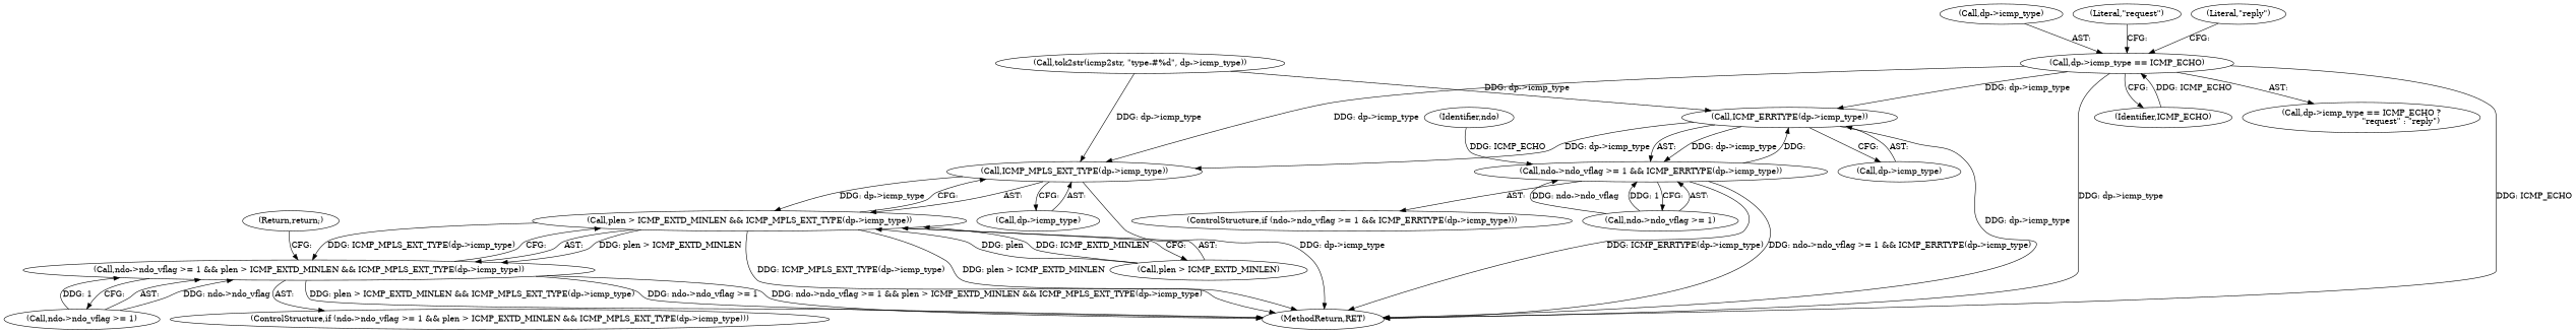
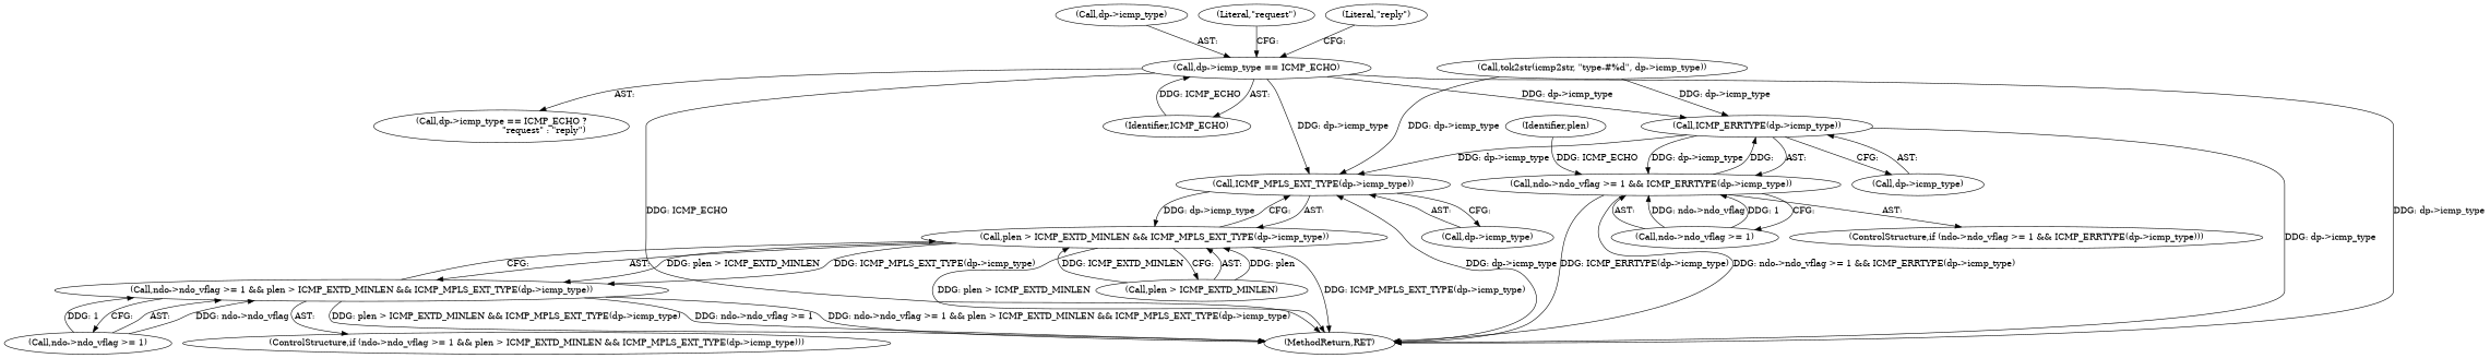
  digraph {
    n1 [label="(Call,dp->icmp_type == ICMP_ECHO)"]
    n2 [label="(Call,ICMP_ERRTYPE(dp->icmp_type))"]
    n3 [label="(Call,ICMP_MPLS_EXT_TYPE(dp->icmp_type))"]
    n4 [label="(MethodReturn,RET)"]
    n5 [label="(Identifier,ICMP_ECHO)"]
    n6 [label="(Call,dp->icmp_type == ICMP_ECHO ?\n                               \"request\" : \"reply\")"]
    n7 [label="(Call,ndo->ndo_vflag >= 1 && ICMP_ERRTYPE(dp->icmp_type))"]
    n8 [label="(Call,dp->icmp_type)"]
    n9 [label="(Call,plen > ICMP_EXTD_MINLEN && ICMP_MPLS_EXT_TYPE(dp->icmp_type))"]
    n10 [label="(Call,dp->icmp_type)"]
    n11 [label="(ControlStructure,if (ndo->ndo_vflag >= 1 && ICMP_ERRTYPE(dp->icmp_type)))"]
    n12 [label="(Call,ndo->ndo_vflag >= 1)"]
    n13 [label="(Call,ndo->ndo_vflag >= 1 && plen > ICMP_EXTD_MINLEN && ICMP_MPLS_EXT_TYPE(dp->icmp_type))"]
    n14 [label="(Call,plen > ICMP_EXTD_MINLEN)"]
    n15 [label="(Call,ndo->ndo_vflag >= 1)"]
    n16 [label="(ControlStructure,if (ndo->ndo_vflag >= 1 && plen > ICMP_EXTD_MINLEN && ICMP_MPLS_EXT_TYPE(dp->icmp_type)))"]
    n17 [label="(Call,dp->icmp_type)"]
-   n18 [label="(Identifier,ndo)"]
+   n18 [label="(Identifier,plen)"]
    n19 [label="(Literal,\"request\")"]
-   n20 [label="(Return,return;)"]
    n21 [label="(Call,tok2str(icmp2str, \"type-#%d\", dp->icmp_type))"]
    n22 [label="(Literal,\"reply\")"]
    n1 -> n2 [label="DDG: dp->icmp_type"]
    n1 -> n3 [label="DDG: dp->icmp_type"]
    n1 -> n4 [label="DDG: dp->icmp_type"]
    n1 -> n4 [label="DDG: ICMP_ECHO"]
-   n1 -> n5 [label="CFG: "]
+   n1 -> n5 [label="AST: "]
    n1 -> n6 [label="AST: "]
    n2 -> n3 [label="DDG: dp->icmp_type"]
    n2 -> n4 [label="DDG: dp->icmp_type"]
    n2 -> n7 [label="AST: "]
    n2 -> n7 [label="DDG: dp->icmp_type"]
    n2 -> n8 [label="CFG: "]
-   n3 -> n4 [label="DDG: dp->icmp_type"]
+   n4 -> n3 [label="DDG: dp->icmp_type"]
    n3 -> n9 [label="AST: "]
    n3 -> n9 [label="DDG: dp->icmp_type"]
    n3 -> n10 [label="CFG: "]
    n5 -> n1 [label="DDG: ICMP_ECHO"]
    n7 -> n2 [label="DDG: "]
    n7 -> n4 [label="DDG: ICMP_ERRTYPE(dp->icmp_type)"]
    n7 -> n4 [label="DDG: ndo->ndo_vflag >= 1 && ICMP_ERRTYPE(dp->icmp_type)"]
    n7 -> n11 [label="AST: "]
    n7 -> n12 [label="CFG: "]
    n8 -> n2 [label="AST: "]
    n9 -> n3 [label="CFG: "]
    n9 -> n4 [label="DDG: ICMP_MPLS_EXT_TYPE(dp->icmp_type)"]
    n9 -> n4 [label="DDG: plen > ICMP_EXTD_MINLEN"]
    n9 -> n13 [label="AST: "]
    n9 -> n13 [label="DDG: plen > ICMP_EXTD_MINLEN"]
    n9 -> n13 [label="DDG: ICMP_MPLS_EXT_TYPE(dp->icmp_type)"]
    n9 -> n14 [label="CFG: "]
    n10 -> n3 [label="AST: "]
    n12 -> n7 [label="AST: "]
    n12 -> n7 [label="DDG: ndo->ndo_vflag"]
    n12 -> n7 [label="DDG: 1"]
    n13 -> n4 [label="DDG: plen > ICMP_EXTD_MINLEN && ICMP_MPLS_EXT_TYPE(dp->icmp_type)"]
    n13 -> n4 [label="DDG: ndo->ndo_vflag >= 1"]
    n13 -> n4 [label="DDG: ndo->ndo_vflag >= 1 && plen > ICMP_EXTD_MINLEN && ICMP_MPLS_EXT_TYPE(dp->icmp_type)"]
    n13 -> n9 [label="CFG: "]
    n13 -> n15 [label="CFG: "]
    n13 -> n16 [label="AST: "]
    n14 -> n9 [label="AST: "]
    n14 -> n9 [label="DDG: plen"]
    n14 -> n9 [label="DDG: ICMP_EXTD_MINLEN"]
    n15 -> n13 [label="AST: "]
    n15 -> n13 [label="DDG: ndo->ndo_vflag"]
    n15 -> n13 [label="DDG: 1"]
    n17 -> n1 [label="AST: "]
    n18 -> n7 [label="DDG: ICMP_ECHO"]
    n19 -> n1 [label="CFG: "]
-   n20 -> n13 [label="CFG: "]
    n21 -> n2 [label="DDG: dp->icmp_type"]
    n21 -> n3 [label="DDG: dp->icmp_type"]
    n22 -> n1 [label="CFG: "]
  }
